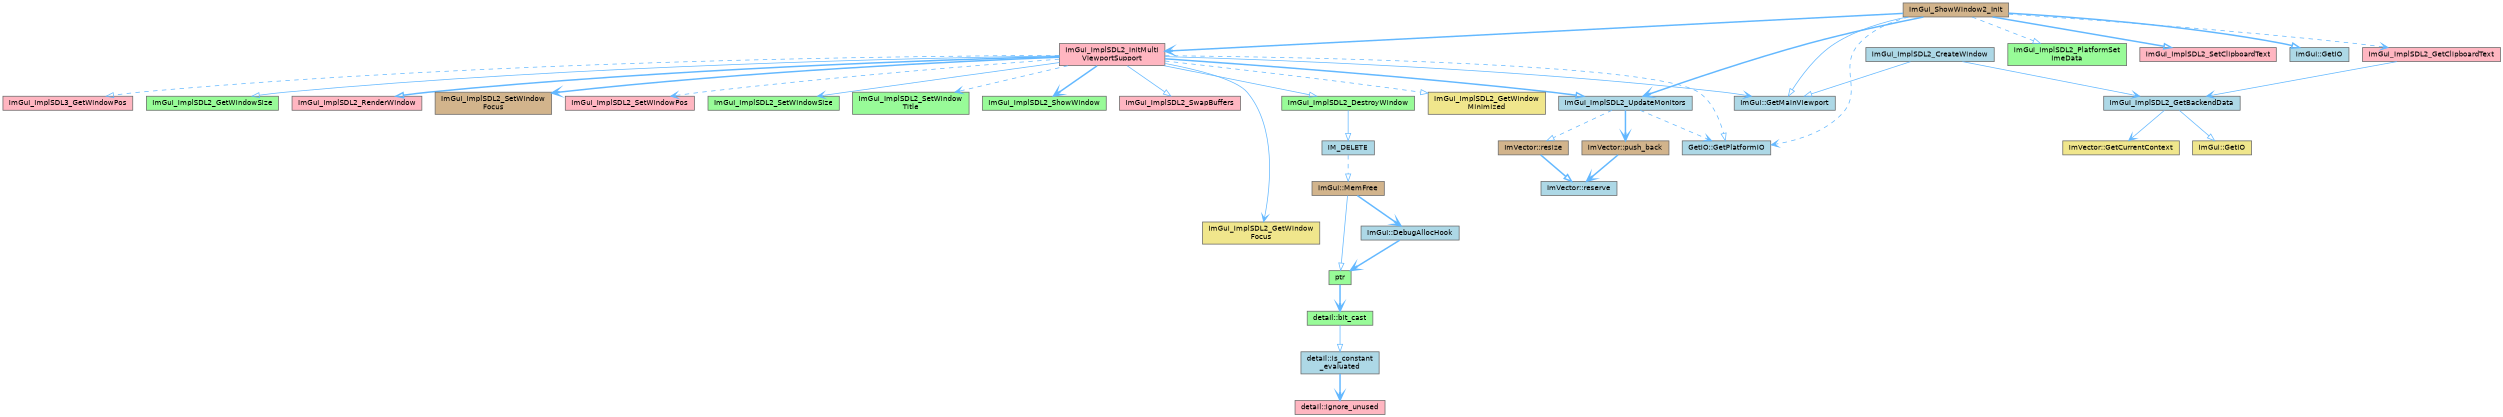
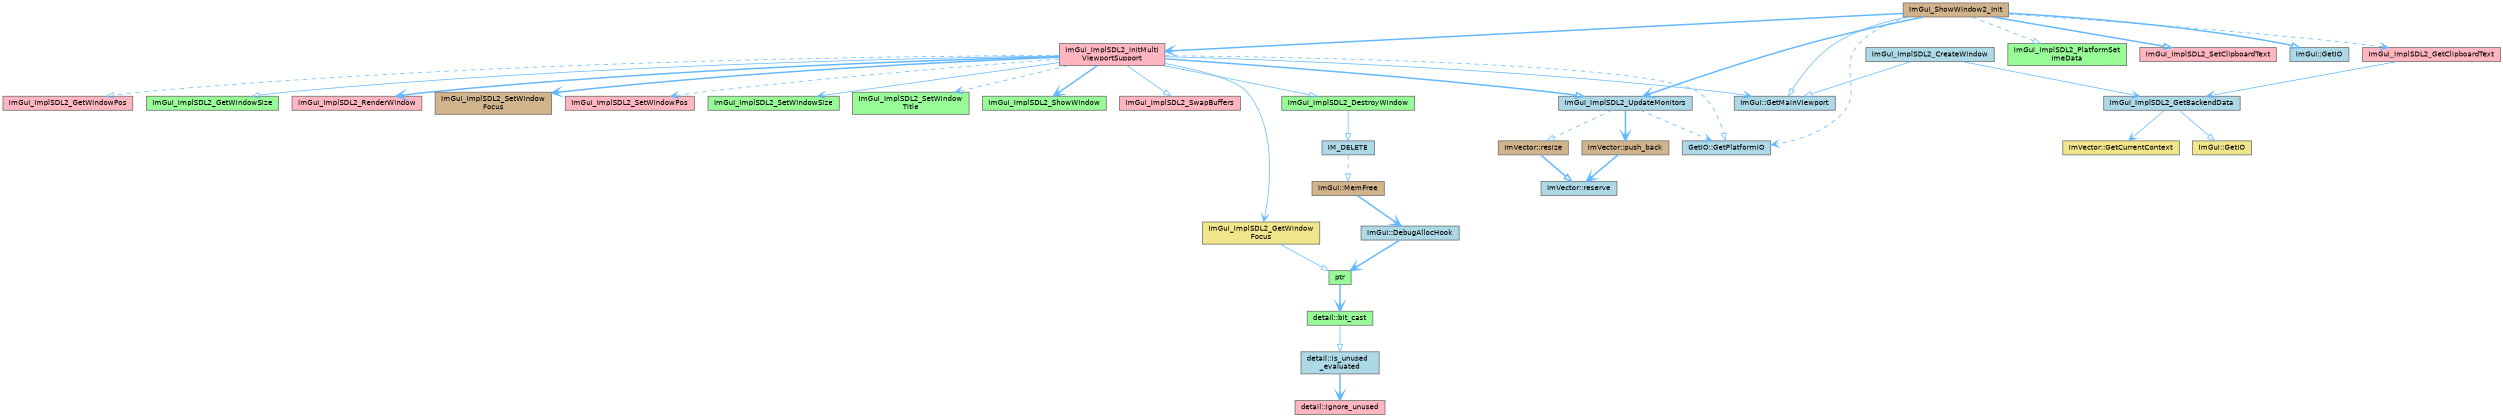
  digraph {
    rankdir=TB
    node [color=grey40 fillcolor=lightblue fontname=Helvetica fontsize=10 shape=box style=filled]
    edge [arrowhead=vee color=steelblue1 fontname=Helvetica fontsize=10 labelfontname=Helvetica labelfontsize=10 style=bold]
    n1 [color=gray40 fillcolor=tan fontcolor=black height=0.2 label=ImGui_ShowWindow2_Init width=0.4]
    n2 [height=0.2 label="ImGui::GetIO" width=0.4]
    n3 [height=0.2 label="ImGui::GetMainViewport" width=0.4]
    n4 [height=0.2 label="GetIO::GetPlatformIO" width=0.4]
    n5 [fillcolor=lightpink height=0.2 label=ImGui_ImplSDL2_GetClipboardText width=0.4]
    n6 [fillcolor=lightpink height=0.2 label="ImGui_ImplSDL2_InitMulti\lViewportSupport" width=0.4]
    n7 [fillcolor=palegreen height=0.2 label="ImGui_ImplSDL2_PlatformSet\lImeData" width=0.4]
    n8 [fillcolor=lightpink height=0.2 label=ImGui_ImplSDL2_SetClipboardText width=0.4]
    n9 [height=0.2 label=ImGui_ImplSDL2_UpdateMonitors width=0.4]
    n10 [height=0.2 label=ImGui_ImplSDL2_GetBackendData width=0.4]
    n11 [fillcolor=palegreen height=0.2 label=ImGui_ImplSDL2_DestroyWindow width=0.4]
    n12 [fillcolor=khaki height=0.2 label="ImGui_ImplSDL2_GetWindow\lFocus" width=0.4]
-   n13 [fillcolor=khaki height=0.2 label="ImGui_ImplSDL2_GetWindow\lMinimized" width=0.4]
-   n14 [fillcolor=lightpink height=0.2 label=ImGui_ImplSDL3_GetWindowPos width=0.4]
+   n14 [fillcolor=lightpink height=0.2 label=ImGui_ImplSDL2_GetWindowPos width=0.4]
    n15 [fillcolor=palegreen height=0.2 label=ImGui_ImplSDL2_GetWindowSize width=0.4]
    n16 [fillcolor=lightpink height=0.2 label=ImGui_ImplSDL2_RenderWindow width=0.4]
    n17 [fillcolor=tan height=0.2 label="ImGui_ImplSDL2_SetWindow\lFocus" width=0.4]
    n18 [fillcolor=lightpink height=0.2 label=ImGui_ImplSDL2_SetWindowPos width=0.4]
    n19 [fillcolor=palegreen height=0.2 label=ImGui_ImplSDL2_SetWindowSize width=0.4]
    n20 [fillcolor=palegreen height=0.2 label="ImGui_ImplSDL2_SetWindow\lTitle" width=0.4]
    n21 [fillcolor=palegreen height=0.2 label=ImGui_ImplSDL2_ShowWindow width=0.4]
    n22 [fillcolor=lightpink height=0.2 label=ImGui_ImplSDL2_SwapBuffers width=0.4]
    n23 [fillcolor=tan height=0.2 label="ImVector::push_back" width=0.4]
    n24 [fillcolor=tan height=0.2 label="ImVector::resize" width=0.4]
    n25 [fillcolor=khaki height=0.2 label="ImVector::GetCurrentContext" width=0.4]
    n26 [fillcolor=khaki height=0.2 label="ImGui::GetIO" width=0.4]
    n27 [height=0.2 label=ImGui_ImplSDL2_CreateWindow width=0.4]
    n28 [height=0.2 label=IM_DELETE width=0.4]
    n29 [fillcolor=tan height=0.2 label="ImGui::MemFree" width=0.4]
    n30 [height=0.2 label="ImGui::DebugAllocHook" width=0.4]
    n31 [fillcolor=palegreen height=0.2 label=ptr width=0.4]
    n32 [fillcolor=palegreen height=0.2 label="detail::bit_cast" width=0.4]
-   n33 [height=0.2 label="detail::is_constant\l_evaluated" width=0.4]
+   n33 [height=0.2 label="detail::is_unused\l_evaluated" width=0.4]
    n34 [fillcolor=lightpink height=0.2 label="detail::ignore_unused" width=0.4]
    n35 [height=0.2 label="ImVector::reserve" width=0.4]
    n1 -> n2 [arrowhead=onormal]
    n1 -> n3 [arrowhead=onormal style=solid]
    n1 -> n4 [style=dashed]
    n1 -> n5 [style=dashed]
    n1 -> n6
    n1 -> n7 [arrowhead=onormal style=dashed]
    n1 -> n8 [arrowhead=onormal]
    n1 -> n9
    n5 -> n10 [style=solid]
    n6 -> n3 [style=solid]
    n6 -> n4 [arrowhead=onormal style=dashed]
    n6 -> n9 [arrowhead=onormal]
    n6 -> n11 [arrowhead=onormal style=solid]
    n6 -> n12 [style=solid]
-   n6 -> n13 [arrowhead=onormal style=dashed]
    n6 -> n14 [arrowhead=onormal style=dashed]
    n6 -> n15 [arrowhead=onormal style=solid]
-   n6 -> n16 [arrowhead=onormal]
+   n6 -> n16
    n6 -> n17
    n6 -> n18 [style=dashed]
    n6 -> n19 [style=solid]
    n6 -> n20 [style=dashed]
    n6 -> n21
    n6 -> n22 [arrowhead=onormal style=solid]
    n9 -> n4 [style=dashed]
    n9 -> n23
    n9 -> n24 [arrowhead=onormal style=dashed]
    n10 -> n25 [style=solid]
    n10 -> n26 [arrowhead=onormal style=solid]
    n11 -> n28 [arrowhead=onormal style=solid]
    n23 -> n35
    n24 -> n35 [arrowhead=onormal]
    n27 -> n3 [arrowhead=onormal style=solid]
    n27 -> n10 [style=solid]
    n28 -> n29 [arrowhead=onormal style=dashed]
    n29 -> n30
-   n29 -> n31 [arrowhead=onormal style=solid]
+   n12 -> n31 [arrowhead=onormal style=solid]
    n30 -> n31
    n31 -> n32
    n32 -> n33 [arrowhead=onormal style=solid]
    n33 -> n34
  }
